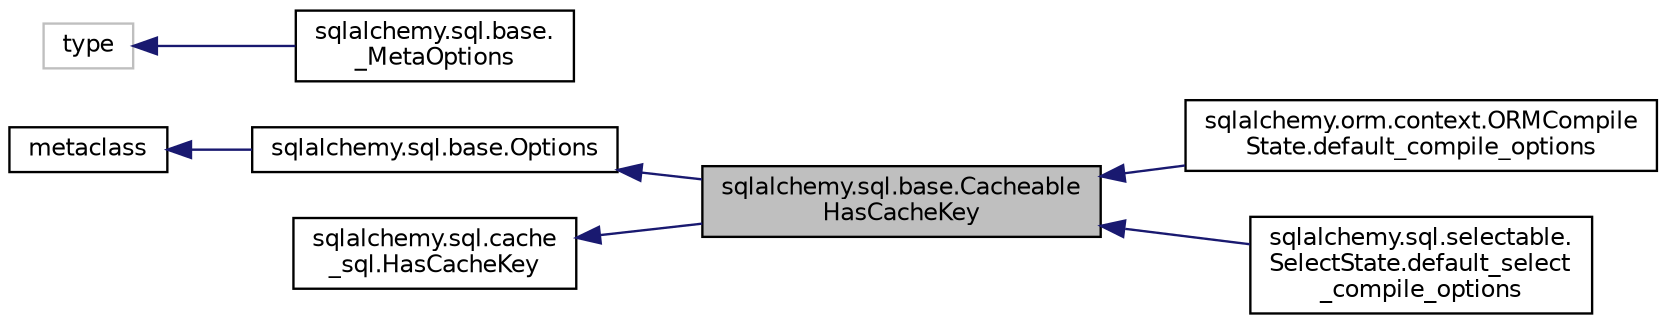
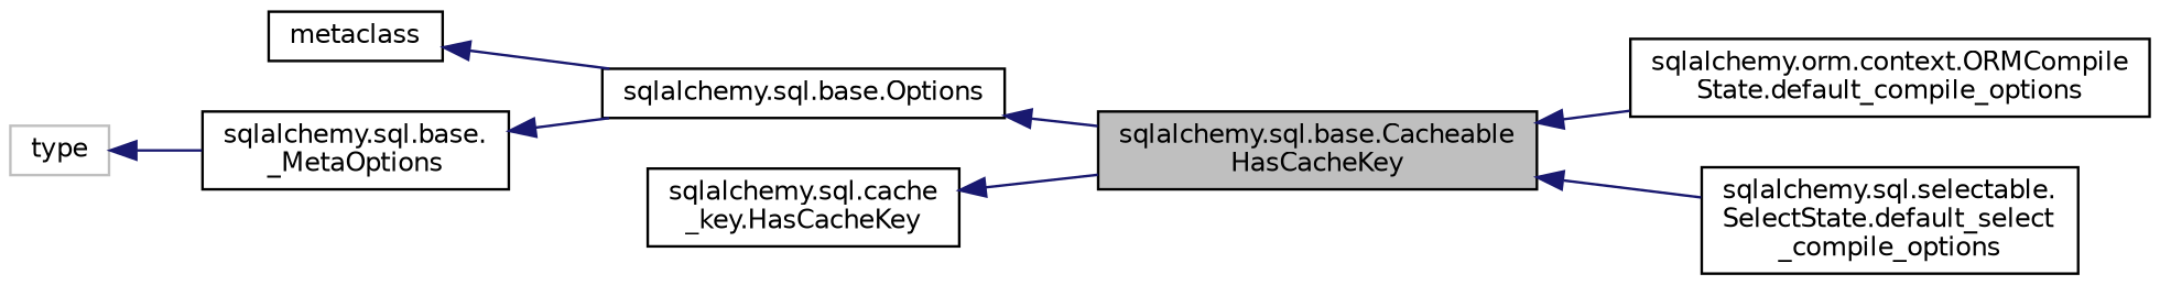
  digraph {
    rankdir=LR
    node [color=black fillcolor=white fontname=Helvetica fontsize=10 shape=record style=filled]
    edge [color=midnightblue dir=back fontname=Helvetica fontsize=10 labelfontname=Helvetica labelfontsize=10 style=solid]
    n1 [fillcolor=grey75 fontcolor=black height=0.2 label="sqlalchemy.sql.base.Cacheable\lHasCacheKey" width=0.4]
    n2 [height=0.2 label="sqlalchemy.orm.context.ORMCompile\lState.default_compile_options" width=0.4]
    n3 [height=0.2 label="sqlalchemy.sql.selectable.\lSelectState.default_select\l_compile_options" width=0.4]
    n4 [height=0.2 label="sqlalchemy.sql.base.Options" width=0.4]
    n5 [height=0.2 label=metaclass width=0.4]
    n6 [height=0.2 label="sqlalchemy.sql.base.\l_MetaOptions" width=0.4]
    n7 [color=grey75 height=0.2 label=type width=0.4]
-   n8 [height=0.2 label="sqlalchemy.sql.cache\l_sql.HasCacheKey" width=0.4]
+   n8 [height=0.2 label="sqlalchemy.sql.cache\l_key.HasCacheKey" width=0.4]
    n1 -> n2
    n1 -> n3
    n4 -> n1
    n5 -> n4
+   n6 -> n4
    n7 -> n6
    n8 -> n1
  }
